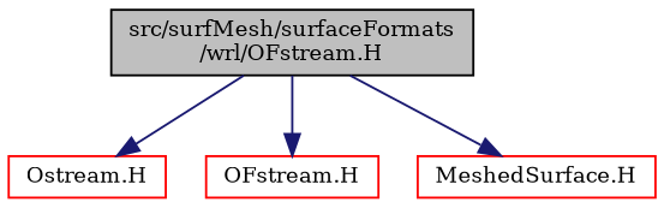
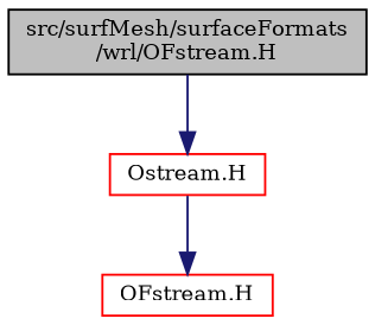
  digraph {
    fontname="DejaVu Serif"
    node [color=red fontname="DejaVu Serif" fontsize=10 shape=record]
    edge [color=midnightblue fontname="DejaVu Serif" fontsize=10 labelfontname=FreeSans labelfontsize=10 style=solid]
    n1 [color=black fillcolor=grey75 fontcolor=black height=0.2 label="src/surfMesh/surfaceFormats\l/wrl/OFstream.H" style=filled width=0.4]
    n2 [height=0.2 label="Ostream.H" width=0.4]
    n3 [height=0.2 label="OFstream.H" width=0.4]
-   n4 [height=0.2 label="MeshedSurface.H" width=0.4]
    n1 -> n2
-   n1 -> n3
-   n1 -> n4
+   n2 -> n3
  }
